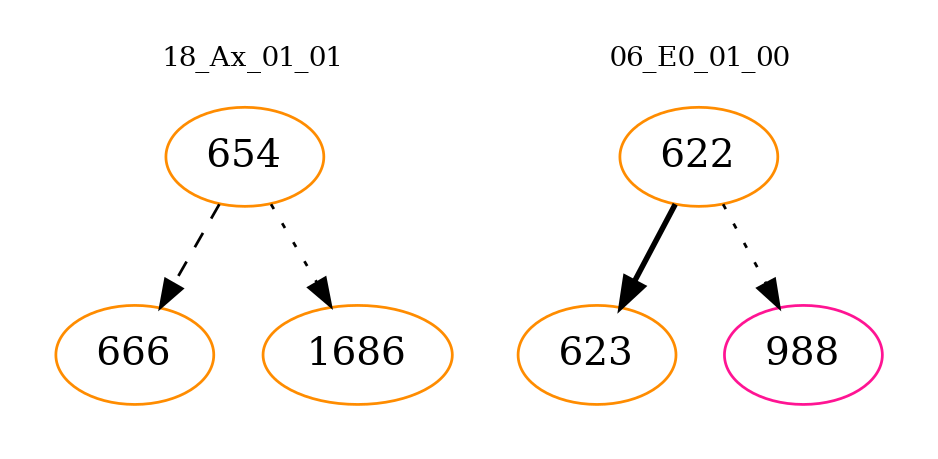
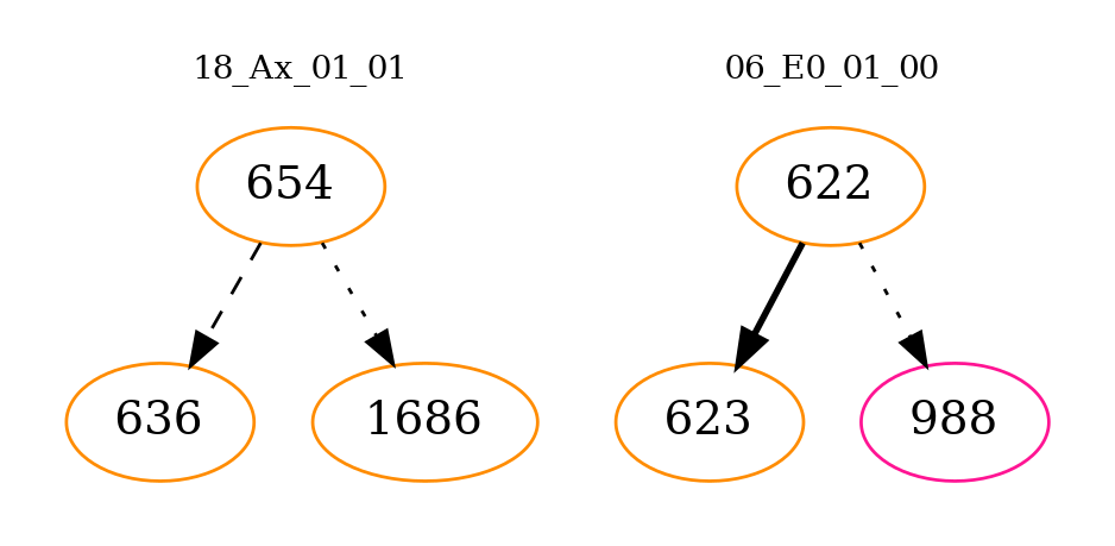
  digraph {
    node [color=darkorange]
    edge [color=black style=dotted]
    n1 [label=654]
-   n2 [label=666]
+   n2 [label=636]
    n3 [label=1686]
    n4 [label=622]
    n5 [label=623]
    n6 [color=deeppink label=988]
    subgraph cluster_1 {
      color=white
      fontsize=10
      label="18_Ax_01_01"
      n1
      n2
      n3
    }
    subgraph cluster_2 {
      color=white
      fontsize=10
      label="06_E0_01_00"
      n4
      n5
      n6
    }
    n1 -> n2 [style=dashed]
    n1 -> n3
    n4 -> n5 [style=bold]
    n4 -> n6
  }
